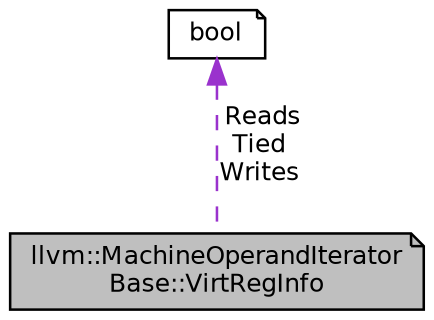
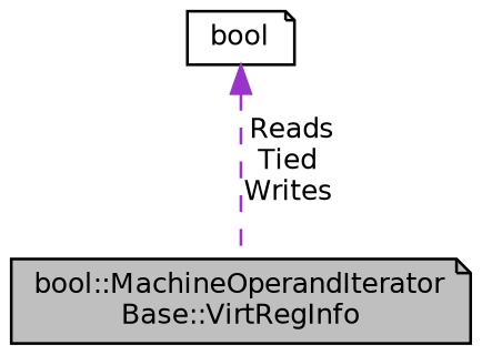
  digraph {
    node [color=black fontname=Helvetica fontsize=10 shape=note]
-   n1 [fillcolor=grey75 fontcolor=black height=0.2 label="llvm::MachineOperandIterator\lBase::VirtRegInfo" style=filled width=0.4]
+   n1 [fillcolor=grey75 fontcolor=black height=0.2 label="bool::MachineOperandIterator\lBase::VirtRegInfo" style=filled width=0.4]
    n2 [height=0.2 label=bool width=0.4]
    n2 -> n1 [color=darkorchid3 dir=back fontname=Helvetica fontsize=10 label=" Reads\nTied\nWrites" labelfontname=Helvetica labelfontsize=10 style=dashed]
  }
